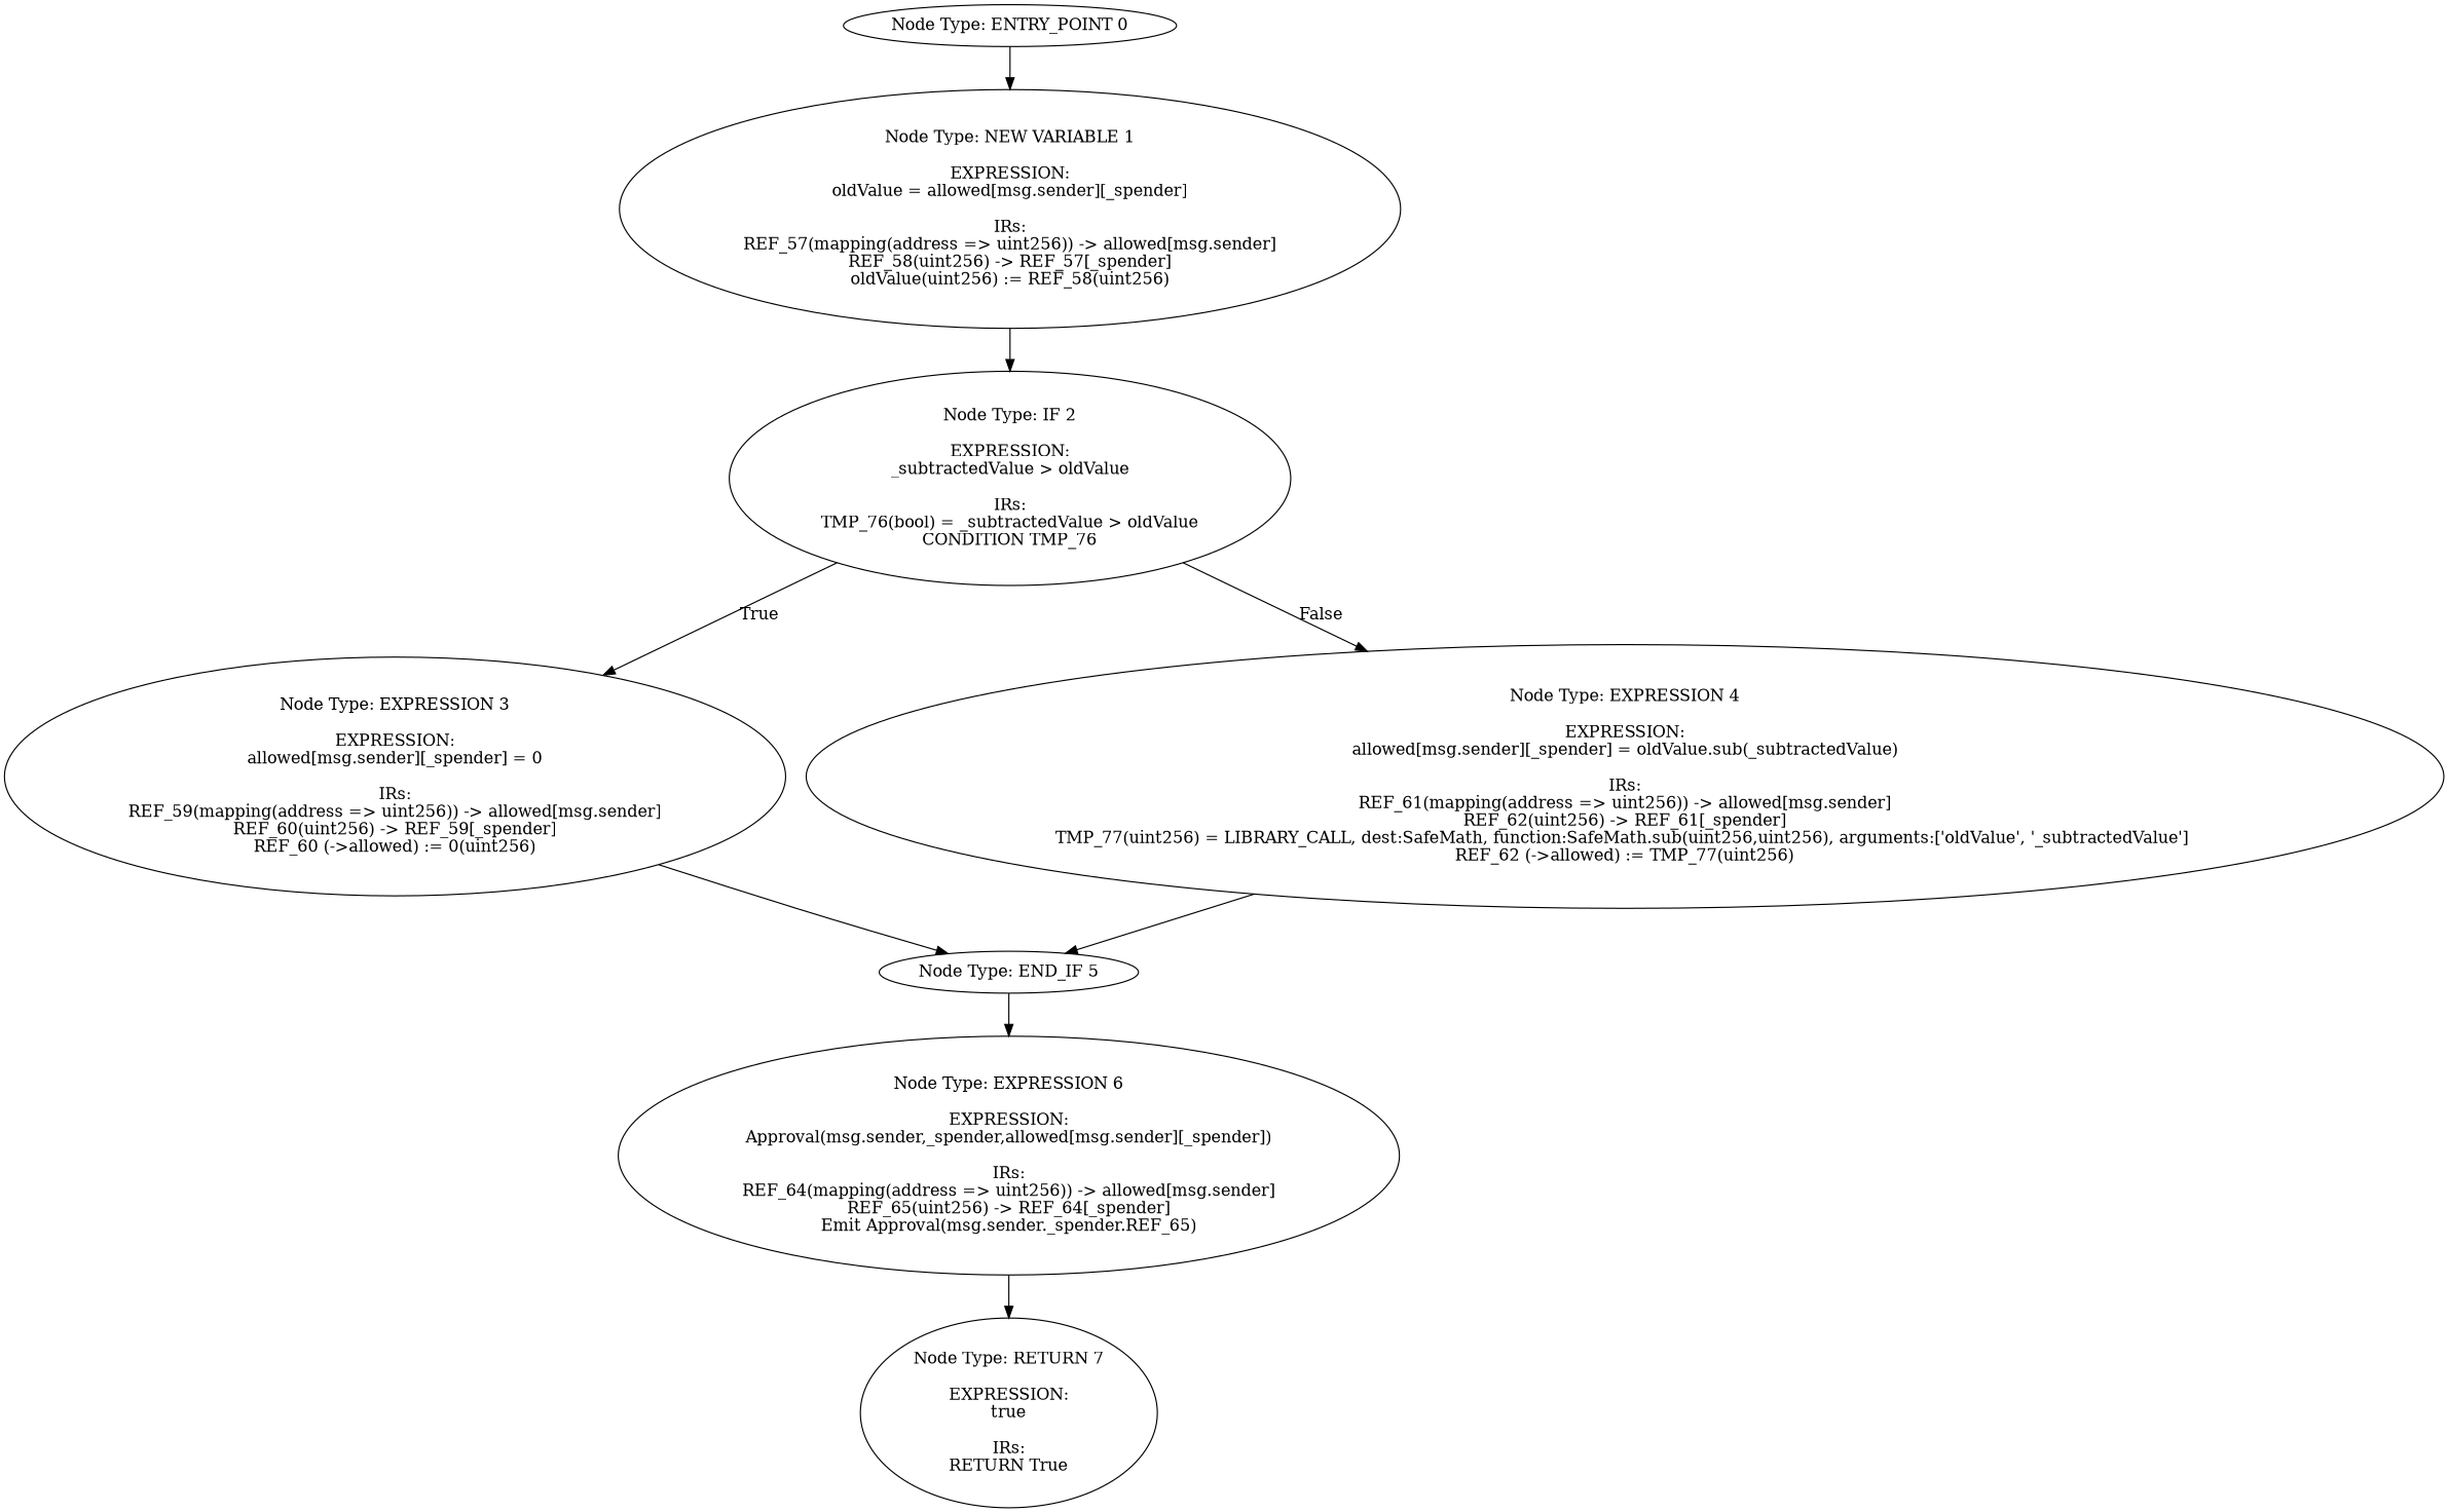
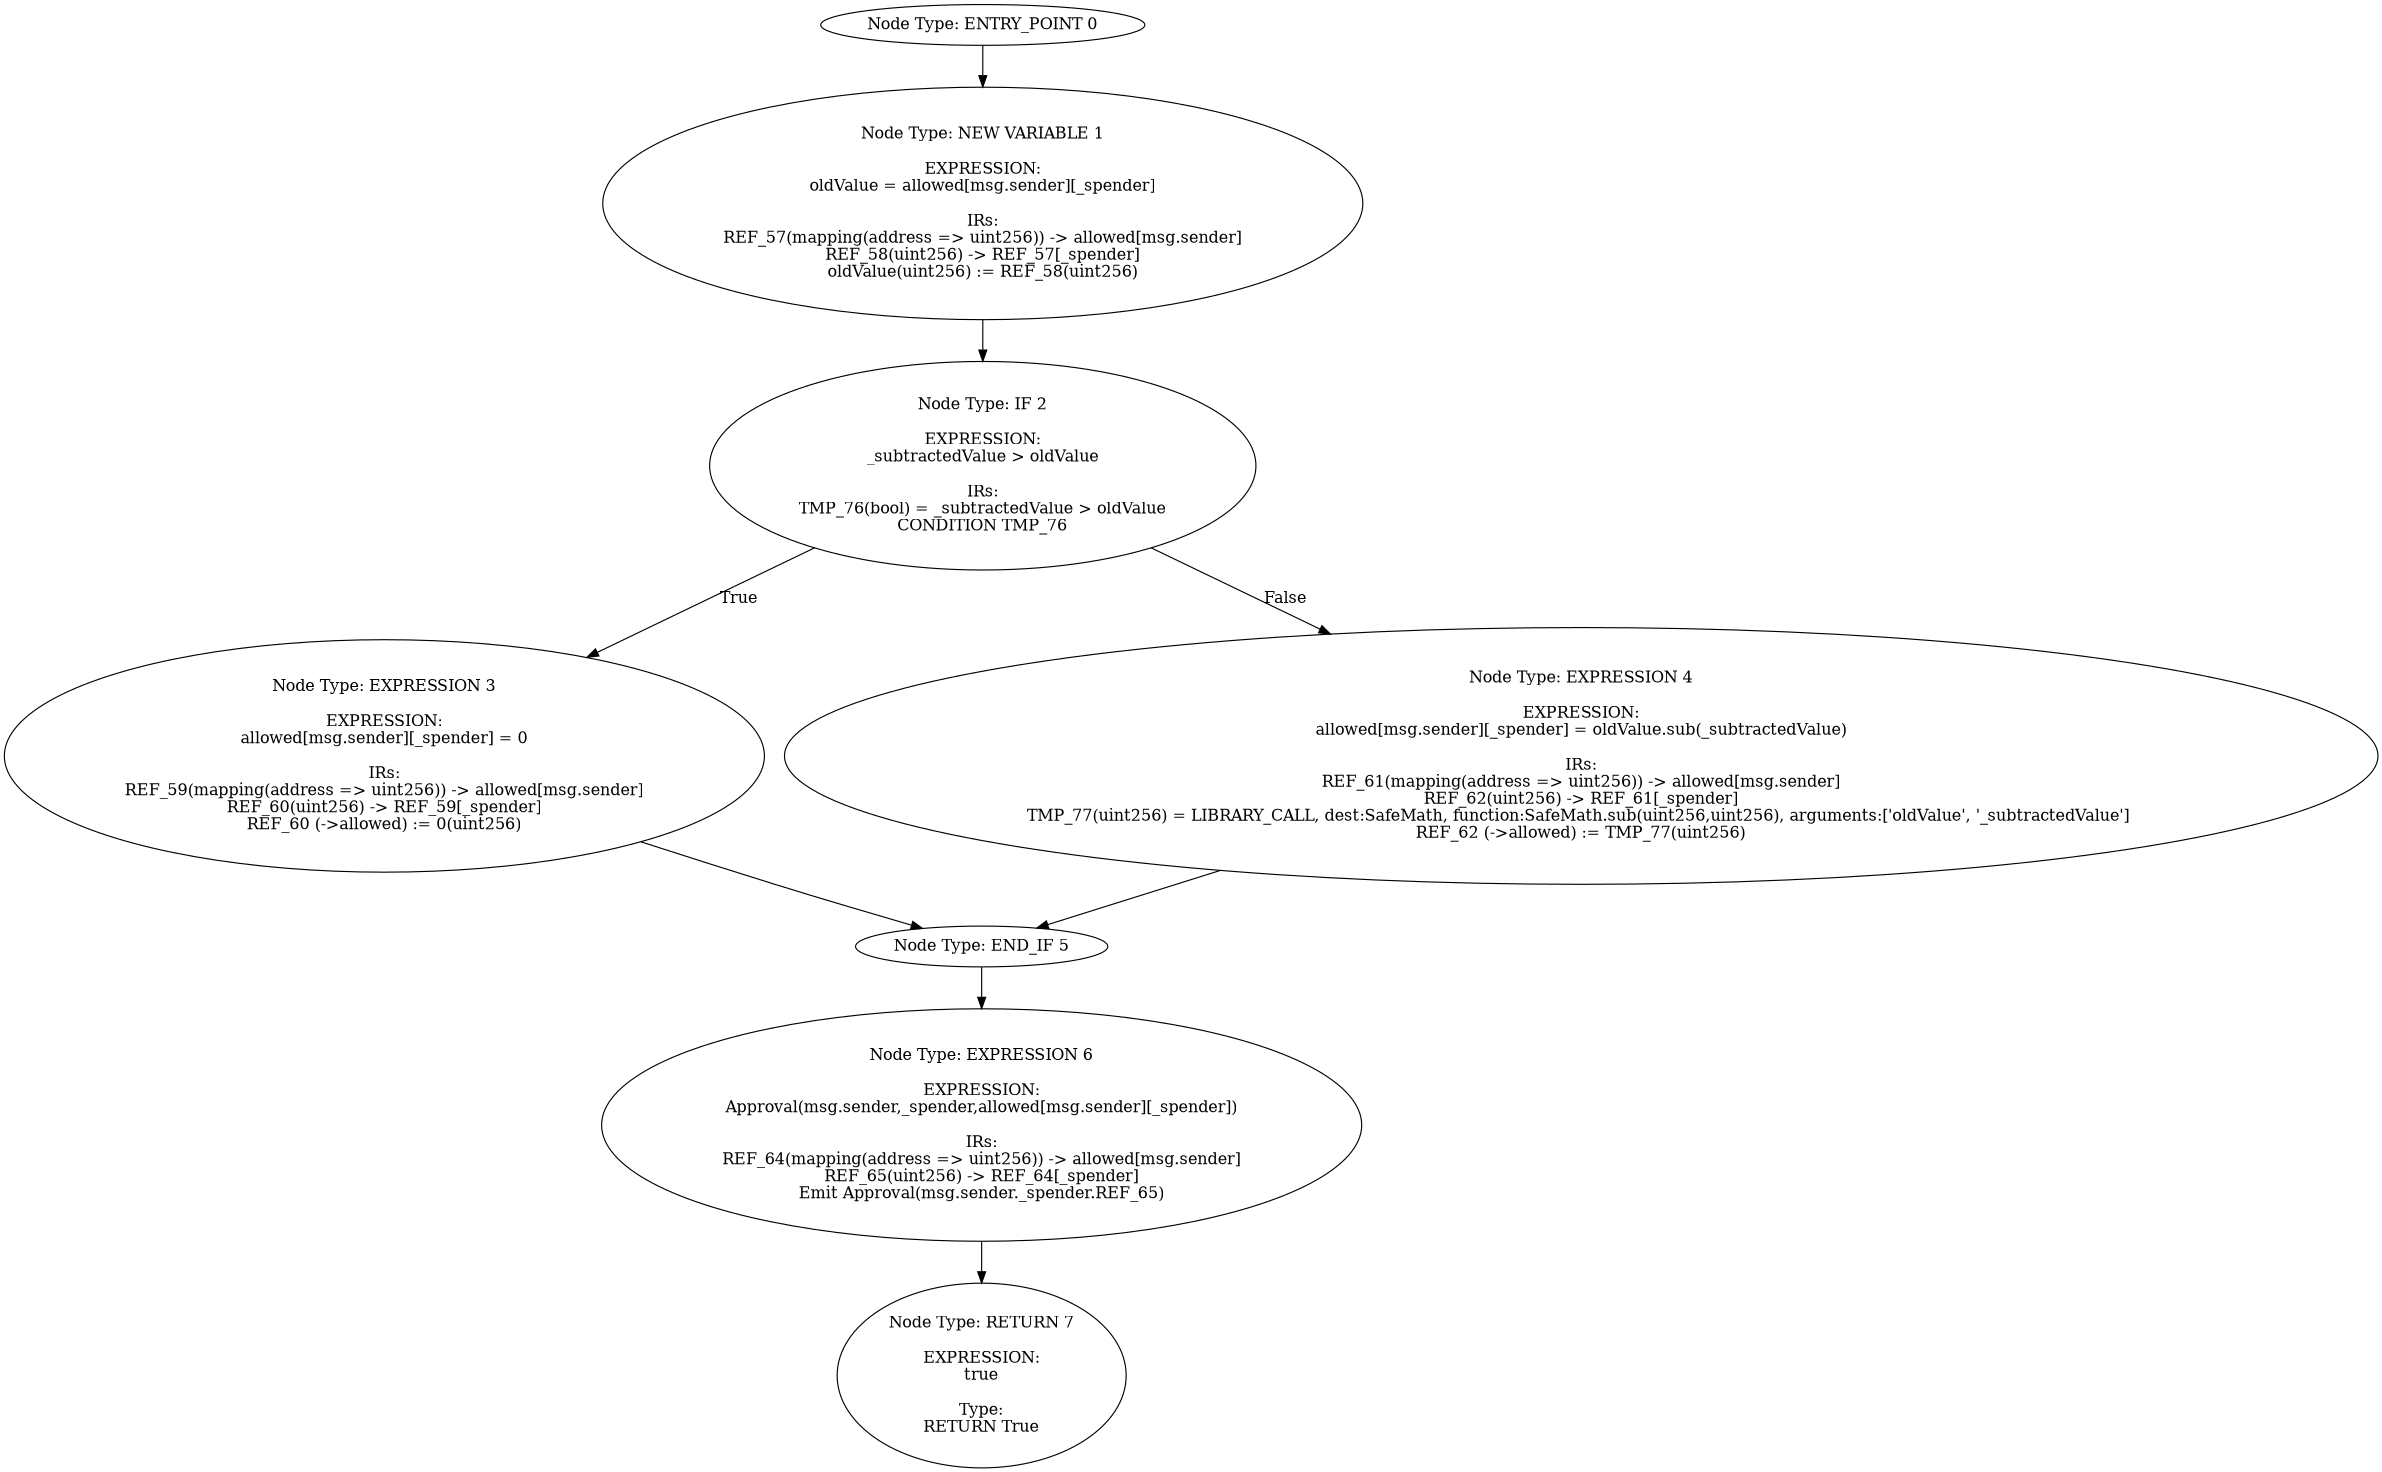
  digraph {
    n1 [label="Node Type: ENTRY_POINT 0\n"]
    n2 [label="Node Type: NEW VARIABLE 1\n\nEXPRESSION:\noldValue = allowed[msg.sender][_spender]\n\nIRs:\nREF_57(mapping(address => uint256)) -> allowed[msg.sender]\nREF_58(uint256) -> REF_57[_spender]\noldValue(uint256) := REF_58(uint256)"]
    n3 [label="Node Type: IF 2\n\nEXPRESSION:\n_subtractedValue > oldValue\n\nIRs:\nTMP_76(bool) = _subtractedValue > oldValue\nCONDITION TMP_76"]
    n4 [label="Node Type: EXPRESSION 3\n\nEXPRESSION:\nallowed[msg.sender][_spender] = 0\n\nIRs:\nREF_59(mapping(address => uint256)) -> allowed[msg.sender]\nREF_60(uint256) -> REF_59[_spender]\nREF_60 (->allowed) := 0(uint256)"]
    n5 [label="Node Type: EXPRESSION 4\n\nEXPRESSION:\nallowed[msg.sender][_spender] = oldValue.sub(_subtractedValue)\n\nIRs:\nREF_61(mapping(address => uint256)) -> allowed[msg.sender]\nREF_62(uint256) -> REF_61[_spender]\nTMP_77(uint256) = LIBRARY_CALL, dest:SafeMath, function:SafeMath.sub(uint256,uint256), arguments:['oldValue', '_subtractedValue'] \nREF_62 (->allowed) := TMP_77(uint256)"]
    n6 [label="Node Type: END_IF 5\n"]
    n7 [label="Node Type: EXPRESSION 6\n\nEXPRESSION:\nApproval(msg.sender,_spender,allowed[msg.sender][_spender])\n\nIRs:\nREF_64(mapping(address => uint256)) -> allowed[msg.sender]\nREF_65(uint256) -> REF_64[_spender]\nEmit Approval(msg.sender._spender.REF_65)"]
-   n8 [label="Node Type: RETURN 7\n\nEXPRESSION:\ntrue\n\nIRs:\nRETURN True"]
+   n8 [label="Node Type: RETURN 7\n\nEXPRESSION:\ntrue\n\nType:\nRETURN True"]
    n1 -> n2
    n2 -> n3
    n3 -> n4 [label=True]
    n3 -> n5 [label=False]
    n4 -> n6
    n5 -> n6
    n6 -> n7
    n7 -> n8
  }
